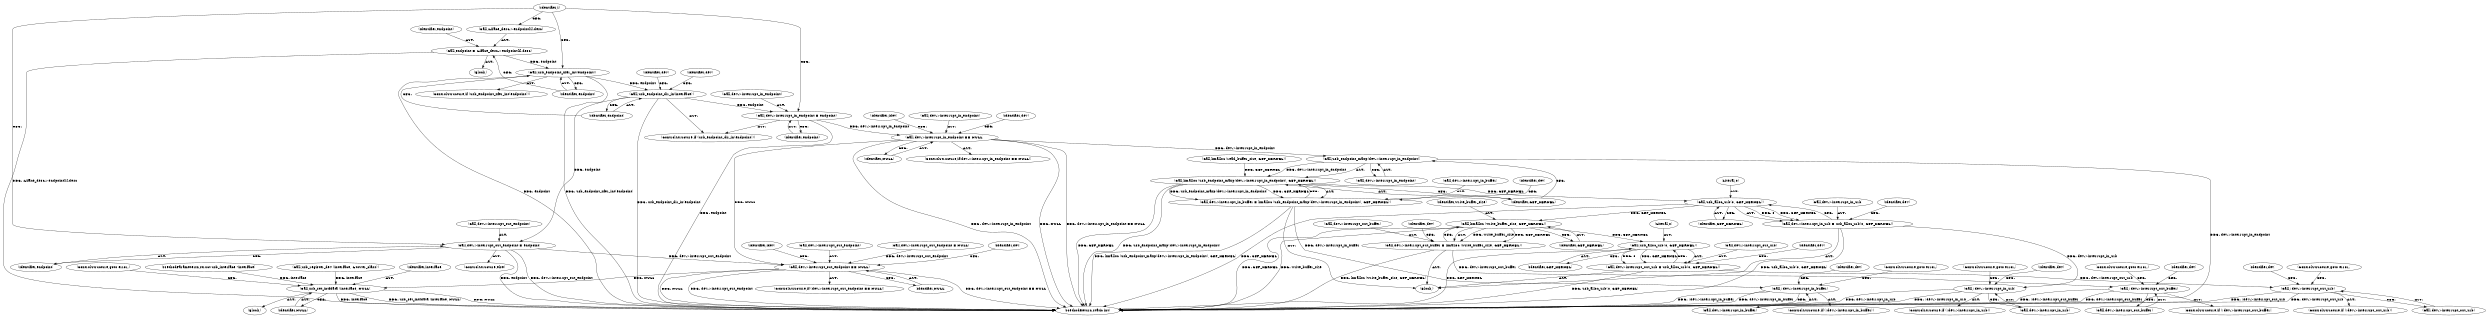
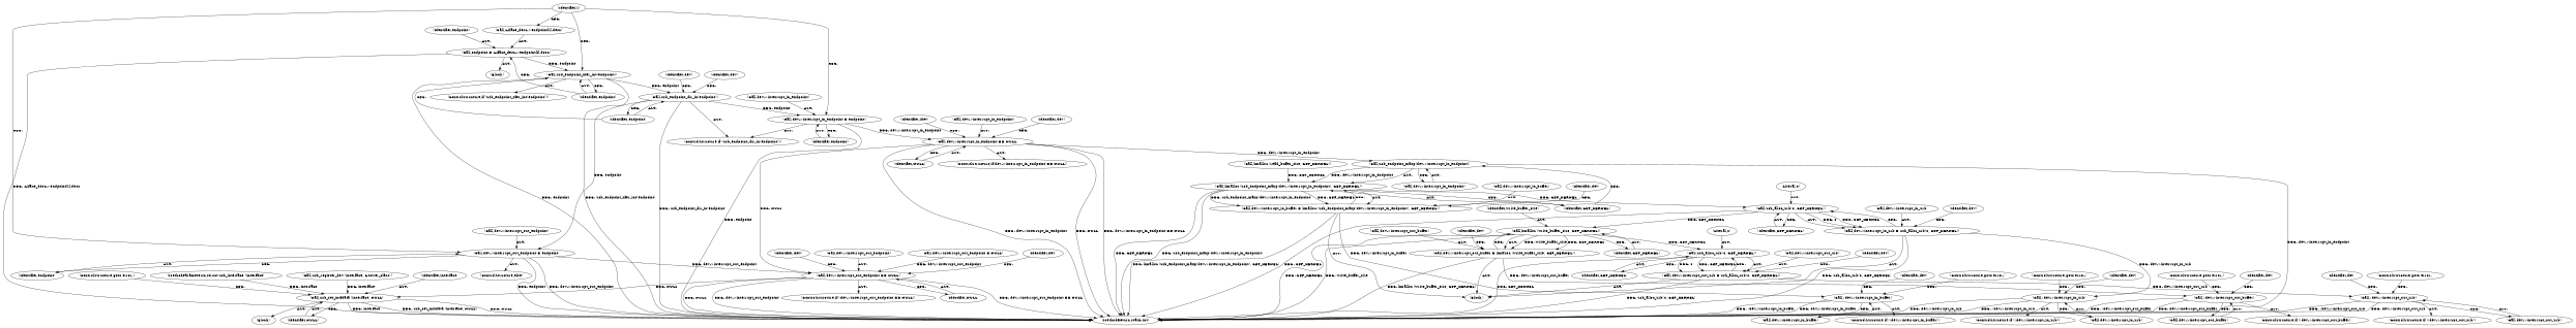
  digraph {
    n1 [label="(Call,endpoint = &iface_desc->endpoint[i].desc)"]
    n2 [label="(Call,usb_endpoint_xfer_int(endpoint))"]
    n3 [label="(Block,)"]
    n4 [label="(MethodReturn,static int)"]
-   n5 [label="(Call,usb_endpoint_dir_in(interface))"]
+   n5 [label="(Call,usb_endpoint_dir_in(endpoint))"]
    n6 [label="(ControlStructure,if (usb_endpoint_xfer_int(endpoint)))"]
    n7 [label="(Identifier,endpoint)"]
    n8 [label="(Call,&iface_desc->endpoint[i].desc)"]
    n9 [label="(Call,dev->interrupt_in_endpoint = endpoint)"]
    n10 [label="(Call,dev->interrupt_out_endpoint = endpoint)"]
    n11 [label="(ControlStructure,if (usb_endpoint_dir_in(endpoint)))"]
    n12 [label="(Identifier,endpoint)"]
    n13 [label="(Call,dev->interrupt_in_endpoint == NULL)"]
    n14 [label="(Identifier,endpoint)"]
    n15 [label="(Call,dev->interrupt_out_endpoint == NULL)"]
    n16 [label="(ControlStructure,else)"]
    n17 [label="(Identifier,endpoint)"]
    n18 [label="(Call,usb_endpoint_maxp(dev->interrupt_in_endpoint))"]
    n19 [label="(Identifier,NULL)"]
    n20 [label="(ControlStructure,if(dev->interrupt_in_endpoint == NULL))"]
    n21 [label="(Call,usb_set_intfdata (interface, NULL))"]
    n22 [label="(Identifier,NULL)"]
    n23 [label="(ControlStructure,if (dev->interrupt_out_endpoint == NULL))"]
    n24 [label="(Call,kmalloc (usb_endpoint_maxp(dev->interrupt_in_endpoint), GFP_KERNEL))"]
    n25 [label="(Call,dev->interrupt_in_endpoint)"]
    n26 [label="(Identifier,NULL)"]
    n27 [label="(Block,)"]
    n28 [label="(Call,dev->interrupt_in_buffer = kmalloc (usb_endpoint_maxp(dev->interrupt_in_endpoint), GFP_KERNEL))"]
    n29 [label="(Call,usb_alloc_urb(0, GFP_KERNEL))"]
    n30 [label="(Identifier,GFP_KERNEL)"]
    n31 [label="(Call,!dev->interrupt_in_buffer)"]
    n32 [label="(Block,)"]
    n33 [label="(Call,dev->interrupt_in_urb = usb_alloc_urb(0, GFP_KERNEL))"]
    n34 [label="(Call,kmalloc (write_buffer_size, GFP_KERNEL))"]
    n35 [label="(Identifier,GFP_KERNEL)"]
    n36 [label="(Call,dev->interrupt_in_buffer)"]
    n37 [label="(ControlStructure,if (!dev->interrupt_in_buffer))"]
    n38 [label="(Call,!dev->interrupt_in_urb)"]
    n39 [label="(Call,dev->interrupt_out_buffer = kmalloc (write_buffer_size, GFP_KERNEL))"]
    n40 [label="(Call,usb_alloc_urb(0, GFP_KERNEL))"]
    n41 [label="(Identifier,GFP_KERNEL)"]
    n42 [label="(Call,dev->interrupt_in_urb)"]
    n43 [label="(ControlStructure,if (!dev->interrupt_in_urb))"]
    n44 [label="(Call,!dev->interrupt_out_buffer)"]
    n45 [label="(Call,dev->interrupt_out_urb = usb_alloc_urb(0, GFP_KERNEL))"]
    n46 [label="(Identifier,GFP_KERNEL)"]
    n47 [label="(ControlStructure,if (!dev->interrupt_out_buffer))"]
    n48 [label="(Call,dev->interrupt_out_buffer)"]
    n49 [label="(Call,!dev->interrupt_out_urb)"]
    n50 [label="(ControlStructure,if (!dev->interrupt_out_urb))"]
    n51 [label="(Call,dev->interrupt_out_urb)"]
    n52 [label="(Identifier,dev)"]
    n53 [label="(Identifier,dev)"]
    n54 [label="(ControlStructure,goto error;)"]
    n55 [label="(Call,dev->interrupt_out_buffer)"]
    n56 [label="(Identifier,idev)"]
    n57 [label="(Literal,0)"]
    n58 [label="(Call,usb_register_dev (interface, &tower_class))"]
    n59 [label="(Literal,0)"]
    n60 [label="(Identifier,dev)"]
    n61 [label="(Call,dev->interrupt_in_buffer)"]
    n62 [label="(Identifier,idev)"]
    n63 [label="(Identifier,i)"]
    n64 [label="(ControlStructure,goto error;)"]
    n65 [label="(Identifier,dev)"]
    n66 [label="(Identifier,dev)"]
    n67 [label="(Call,dev->interrupt_in_endpoint)"]
    n68 [label="(Call,dev->interrupt_out_endpoint)"]
    n69 [label="(ControlStructure,goto error;)"]
    n70 [label="(Call,dev->interrupt_in_endpoint)"]
    n71 [label="(Identifier,dev)"]
    n72 [label="(Call,dev->interrupt_out_endpoint = NULL)"]
    n73 [label="(Identifier,endpoint)"]
    n74 [label="(Identifier,write_buffer_size)"]
    n75 [label="(Call,dev->interrupt_out_endpoint)"]
    n76 [label="(ControlStructure,goto error;)"]
    n77 [label="(Identifier,interface)"]
    n78 [label="(Identifier,dev)"]
    n79 [label="(Identifier,dev)"]
    n80 [label="(Identifier,dev)"]
    n81 [label="(Call,dev->interrupt_out_urb)"]
    n82 [label="(ControlStructure,goto error;)"]
    n83 [label="(Call,kmalloc (read_buffer_size, GFP_KERNEL))"]
    n84 [label="(Identifier,dev)"]
    n85 [label="(Call,dev->interrupt_in_urb)"]
    n86 [label="(Identifier,dev)"]
    n87 [label="(MethodParameterIn,struct usb_interface *interface)"]
    n88 [label="(Identifier,dev)"]
    n1 -> n2 [label="DDG: endpoint"]
    n1 -> n3 [label="AST: "]
    n1 -> n4 [label="DDG: &iface_desc->endpoint[i].desc"]
    n2 -> n4 [label="DDG: endpoint"]
    n2 -> n4 [label="DDG: usb_endpoint_xfer_int(endpoint)"]
    n2 -> n5 [label="DDG: endpoint"]
    n2 -> n6 [label="AST: "]
    n2 -> n7 [label="CFG: "]
    n5 -> n4 [label="DDG: usb_endpoint_dir_in(endpoint)"]
    n5 -> n9 [label="DDG: endpoint"]
    n5 -> n10 [label="DDG: endpoint"]
    n5 -> n11 [label="AST: "]
    n5 -> n12 [label="CFG: "]
    n7 -> n1 [label="CFG: "]
    n7 -> n2 [label="AST: "]
    n8 -> n1 [label="AST: "]
    n9 -> n4 [label="DDG: endpoint"]
    n9 -> n11 [label="AST: "]
    n9 -> n13 [label="DDG: dev->interrupt_in_endpoint"]
    n9 -> n14 [label="CFG: "]
    n10 -> n4 [label="DDG: dev->interrupt_out_endpoint"]
    n10 -> n4 [label="DDG: endpoint"]
    n10 -> n15 [label="DDG: dev->interrupt_out_endpoint"]
    n10 -> n16 [label="AST: "]
    n10 -> n17 [label="CFG: "]
    n12 -> n2 [label="CFG: "]
    n12 -> n5 [label="AST: "]
    n13 -> n4 [label="DDG: dev->interrupt_in_endpoint"]
    n13 -> n4 [label="DDG: NULL"]
    n13 -> n4 [label="DDG: dev->interrupt_in_endpoint == NULL"]
    n13 -> n15 [label="DDG: NULL"]
    n13 -> n18 [label="DDG: dev->interrupt_in_endpoint"]
    n13 -> n19 [label="CFG: "]
    n13 -> n20 [label="AST: "]
    n14 -> n9 [label="AST: "]
    n15 -> n4 [label="DDG: NULL"]
    n15 -> n4 [label="DDG: dev->interrupt_out_endpoint"]
    n15 -> n4 [label="DDG: dev->interrupt_out_endpoint == NULL"]
    n15 -> n21 [label="DDG: NULL"]
    n15 -> n22 [label="CFG: "]
    n15 -> n23 [label="AST: "]
    n17 -> n10 [label="AST: "]
    n18 -> n4 [label="DDG: dev->interrupt_in_endpoint"]
    n18 -> n24 [label="AST: "]
    n18 -> n24 [label="DDG: dev->interrupt_in_endpoint"]
    n18 -> n25 [label="CFG: "]
    n19 -> n13 [label="AST: "]
    n21 -> n4 [label="DDG: usb_set_intfdata (interface, NULL)"]
    n21 -> n4 [label="DDG: NULL"]
    n21 -> n4 [label="DDG: interface"]
    n21 -> n26 [label="CFG: "]
    n21 -> n27 [label="AST: "]
    n22 -> n15 [label="AST: "]
    n24 -> n4 [label="DDG: usb_endpoint_maxp(dev->interrupt_in_endpoint)"]
    n24 -> n4 [label="DDG: GFP_KERNEL"]
    n24 -> n28 [label="AST: "]
    n24 -> n28 [label="DDG: usb_endpoint_maxp(dev->interrupt_in_endpoint)"]
    n24 -> n28 [label="DDG: GFP_KERNEL"]
    n24 -> n29 [label="DDG: GFP_KERNEL"]
    n24 -> n30 [label="CFG: "]
    n25 -> n18 [label="AST: "]
    n26 -> n21 [label="AST: "]
    n28 -> n4 [label="DDG: kmalloc (usb_endpoint_maxp(dev->interrupt_in_endpoint), GFP_KERNEL)"]
    n28 -> n24 [label="CFG: "]
    n28 -> n31 [label="DDG: dev->interrupt_in_buffer"]
    n28 -> n32 [label="AST: "]
    n29 -> n4 [label="DDG: GFP_KERNEL"]
    n29 -> n33 [label="AST: "]
    n29 -> n33 [label="DDG: 0"]
    n29 -> n33 [label="DDG: GFP_KERNEL"]
    n29 -> n34 [label="DDG: GFP_KERNEL"]
    n29 -> n35 [label="CFG: "]
    n30 -> n18 [label="CFG: "]
    n30 -> n24 [label="AST: "]
    n31 -> n4 [label="DDG: !dev->interrupt_in_buffer"]
    n31 -> n4 [label="DDG: dev->interrupt_in_buffer"]
    n31 -> n36 [label="CFG: "]
    n31 -> n37 [label="AST: "]
    n33 -> n4 [label="DDG: usb_alloc_urb(0, GFP_KERNEL)"]
    n33 -> n29 [label="CFG: "]
    n33 -> n32 [label="AST: "]
    n33 -> n38 [label="DDG: dev->interrupt_in_urb"]
    n34 -> n4 [label="DDG: GFP_KERNEL"]
    n34 -> n4 [label="DDG: write_buffer_size"]
    n34 -> n39 [label="AST: "]
    n34 -> n39 [label="DDG: write_buffer_size"]
    n34 -> n39 [label="DDG: GFP_KERNEL"]
    n34 -> n40 [label="DDG: GFP_KERNEL"]
    n34 -> n41 [label="CFG: "]
    n35 -> n29 [label="AST: "]
    n36 -> n31 [label="AST: "]
    n38 -> n4 [label="DDG: !dev->interrupt_in_urb"]
    n38 -> n4 [label="DDG: dev->interrupt_in_urb"]
    n38 -> n42 [label="CFG: "]
    n38 -> n43 [label="AST: "]
    n39 -> n4 [label="DDG: kmalloc (write_buffer_size, GFP_KERNEL)"]
    n39 -> n32 [label="AST: "]
    n39 -> n34 [label="CFG: "]
    n39 -> n44 [label="DDG: dev->interrupt_out_buffer"]
    n40 -> n4 [label="DDG: GFP_KERNEL"]
    n40 -> n45 [label="AST: "]
    n40 -> n45 [label="DDG: 0"]
    n40 -> n45 [label="DDG: GFP_KERNEL"]
    n40 -> n46 [label="CFG: "]
    n41 -> n34 [label="AST: "]
    n42 -> n38 [label="AST: "]
    n44 -> n4 [label="DDG: dev->interrupt_out_buffer"]
    n44 -> n4 [label="DDG: !dev->interrupt_out_buffer"]
    n44 -> n47 [label="AST: "]
    n44 -> n48 [label="CFG: "]
    n45 -> n4 [label="DDG: usb_alloc_urb(0, GFP_KERNEL)"]
    n45 -> n32 [label="AST: "]
    n45 -> n40 [label="CFG: "]
    n45 -> n49 [label="DDG: dev->interrupt_out_urb"]
    n46 -> n40 [label="AST: "]
    n48 -> n44 [label="AST: "]
    n49 -> n4 [label="DDG: dev->interrupt_out_urb"]
    n49 -> n4 [label="DDG: !dev->interrupt_out_urb"]
    n49 -> n50 [label="AST: "]
    n49 -> n51 [label="CFG: "]
    n51 -> n49 [label="AST: "]
    n52 -> n5 [label="CFG: "]
    n53 -> n49 [label="CFG: "]
    n54 -> n38 [label="CFG: "]
    n55 -> n39 [label="AST: "]
    n56 -> n15 [label="CFG: "]
    n57 -> n29 [label="AST: "]
    n58 -> n21 [label="DDG: interface"]
    n59 -> n40 [label="AST: "]
    n60 -> n44 [label="CFG: "]
    n61 -> n28 [label="AST: "]
    n62 -> n13 [label="CFG: "]
    n63 -> n2 [label="CFG: "]
    n63 -> n8 [label="CFG: "]
    n63 -> n9 [label="CFG: "]
    n63 -> n10 [label="CFG: "]
    n64 -> n44 [label="CFG: "]
    n65 -> n31 [label="CFG: "]
    n66 -> n5 [label="CFG: "]
    n67 -> n13 [label="AST: "]
    n68 -> n15 [label="AST: "]
    n69 -> n31 [label="CFG: "]
    n70 -> n9 [label="AST: "]
    n71 -> n38 [label="CFG: "]
    n72 -> n15 [label="DDG: dev->interrupt_out_endpoint"]
    n73 -> n1 [label="AST: "]
    n74 -> n34 [label="AST: "]
    n75 -> n10 [label="AST: "]
    n76 -> n49 [label="CFG: "]
    n77 -> n21 [label="AST: "]
    n78 -> n13 [label="CFG: "]
    n79 -> n45 [label="CFG: "]
    n80 -> n33 [label="CFG: "]
    n81 -> n45 [label="AST: "]
    n82 -> n21 [label="CFG: "]
    n83 -> n24 [label="DDG: GFP_KERNEL"]
    n84 -> n28 [label="CFG: "]
    n85 -> n33 [label="AST: "]
    n86 -> n39 [label="CFG: "]
    n87 -> n21 [label="DDG: interface"]
    n88 -> n15 [label="CFG: "]
  }
